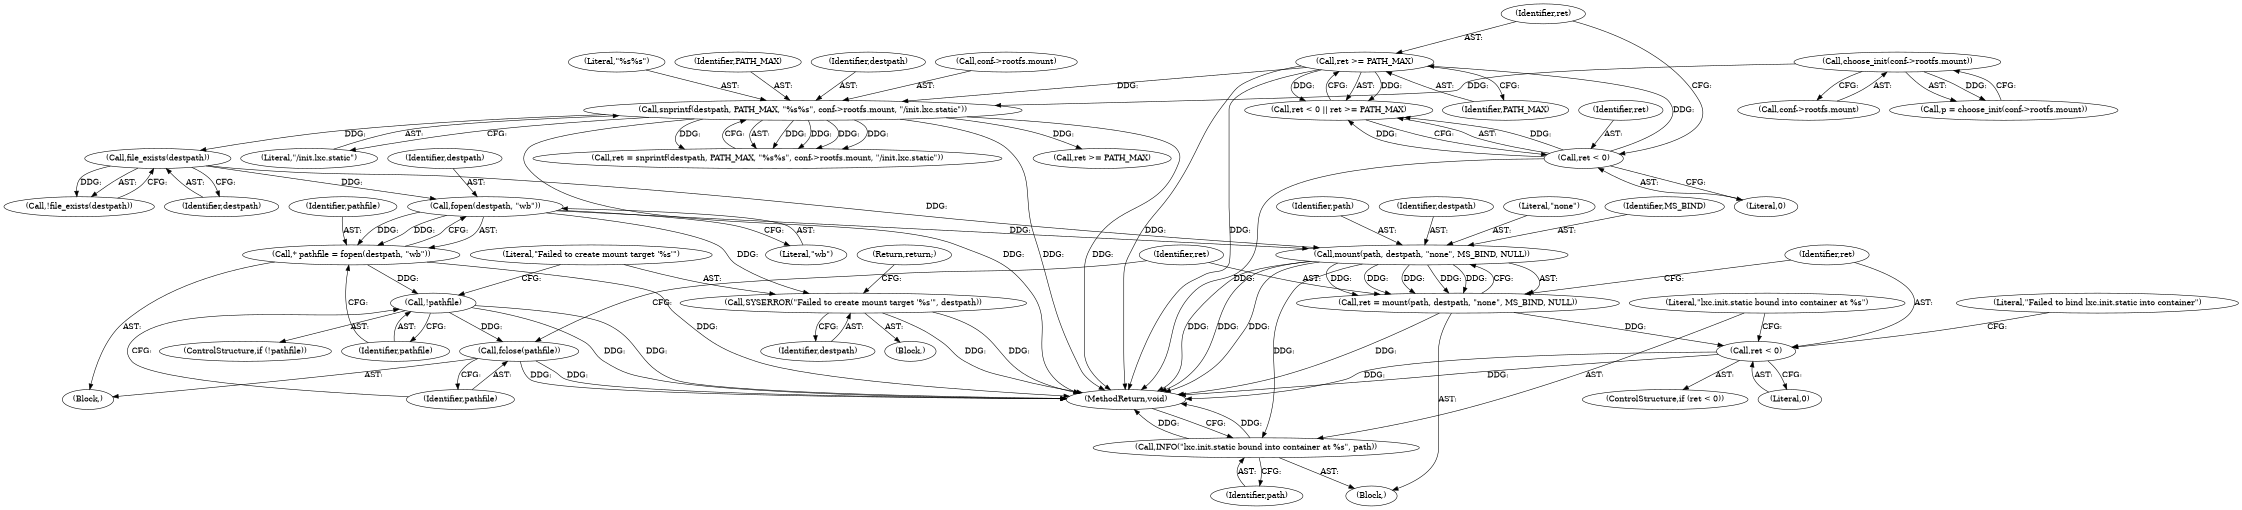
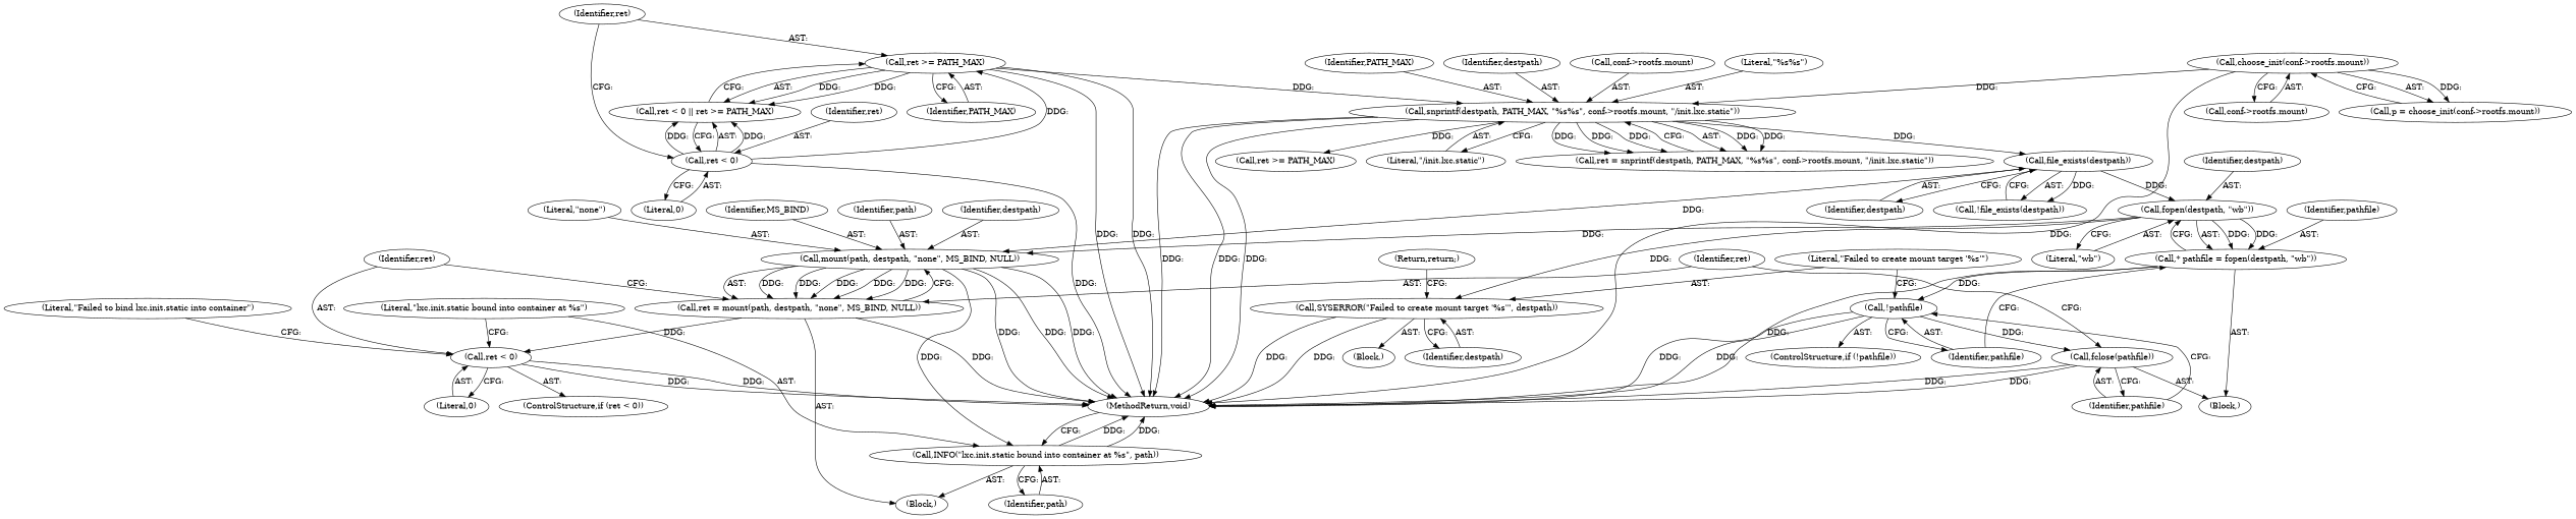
  digraph {
    fontname="DejaVu Serif"
    node [fontname="DejaVu Serif"]
    edge [fontname="DejaVu Serif"]
    n1 [label="(Call,fopen(destpath, \"wb\"))"]
    n2 [label="(Call,* pathfile = fopen(destpath, \"wb\"))"]
    n3 [label="(Call,SYSERROR(\"Failed to create mount target '%s'\", destpath))"]
    n4 [label="(Call,mount(path, destpath, \"none\", MS_BIND, NULL))"]
    n5 [label="(Literal,\"wb\")"]
    n6 [label="(MethodReturn,void)"]
    n7 [label="(Call,!pathfile)"]
    n8 [label="(Block,)"]
    n9 [label="(Block,)"]
    n10 [label="(Identifier,destpath)"]
    n11 [label="(Call,ret = mount(path, destpath, \"none\", MS_BIND, NULL))"]
    n12 [label="(Call,INFO(\"lxc.init.static bound into container at %s\", path))"]
    n13 [label="(Call,file_exists(destpath))"]
    n14 [label="(Call,!file_exists(destpath))"]
    n15 [label="(Identifier,destpath)"]
    n16 [label="(Call,snprintf(destpath, PATH_MAX, \"%s%s\", conf->rootfs.mount, \"/init.lxc.static\"))"]
    n17 [label="(Call,ret >= PATH_MAX)"]
    n18 [label="(Literal,\"/init.lxc.static\")"]
    n19 [label="(Call,ret = snprintf(destpath, PATH_MAX, \"%s%s\", conf->rootfs.mount, \"/init.lxc.static\"))"]
    n20 [label="(Call,ret >= PATH_MAX)"]
    n21 [label="(Identifier,PATH_MAX)"]
    n22 [label="(Call,ret < 0 || ret >= PATH_MAX)"]
    n23 [label="(Call,ret < 0)"]
    n24 [label="(Literal,0)"]
    n25 [label="(Call,choose_init(conf->rootfs.mount))"]
    n26 [label="(Call,conf->rootfs.mount)"]
    n27 [label="(Call,p = choose_init(conf->rootfs.mount))"]
    n28 [label="(Call,fclose(pathfile))"]
    n29 [label="(ControlStructure,if (!pathfile))"]
    n30 [label="(Identifier,pathfile)"]
    n31 [label="(Identifier,pathfile)"]
    n32 [label="(Call,ret < 0)"]
    n33 [label="(Block,)"]
    n34 [label="(Identifier,path)"]
    n35 [label="(ControlStructure,if (ret < 0))"]
    n36 [label="(Literal,0)"]
    n37 [label="(Literal,\"none\")"]
    n38 [label="(Return,return;)"]
    n39 [label="(Literal,\"%s%s\")"]
    n40 [label="(Identifier,PATH_MAX)"]
    n41 [label="(Literal,\"Failed to create mount target '%s'\")"]
    n42 [label="(Literal,\"Failed to bind lxc.init.static into container\")"]
    n43 [label="(Identifier,destpath)"]
    n44 [label="(Identifier,MS_BIND)"]
    n45 [label="(Identifier,ret)"]
    n46 [label="(Identifier,destpath)"]
    n47 [label="(Identifier,pathfile)"]
    n48 [label="(Call,conf->rootfs.mount)"]
    n49 [label="(Literal,\"lxc.init.static bound into container at %s\")"]
    n50 [label="(Identifier,ret)"]
    n51 [label="(Identifier,ret)"]
    n52 [label="(Identifier,path)"]
    n53 [label="(Identifier,ret)"]
    n54 [label="(Identifier,destpath)"]
    n1 -> n2 [label="AST: "]
    n1 -> n2 [label="DDG: "]
    n1 -> n2 [label="DDG: "]
    n1 -> n3 [label="DDG: "]
    n1 -> n4 [label="DDG: "]
    n1 -> n5 [label="CFG: "]
    n2 -> n1 [label="CFG: "]
    n2 -> n6 [label="DDG: "]
    n2 -> n7 [label="DDG: "]
    n2 -> n8 [label="AST: "]
    n3 -> n6 [label="DDG: "]
    n3 -> n6 [label="DDG: "]
    n3 -> n9 [label="AST: "]
    n3 -> n10 [label="CFG: "]
    n4 -> n6 [label="DDG: "]
    n4 -> n6 [label="DDG: "]
    n4 -> n6 [label="DDG: "]
    n4 -> n11 [label="AST: "]
    n4 -> n11 [label="DDG: "]
    n4 -> n11 [label="DDG: "]
    n4 -> n11 [label="DDG: "]
    n4 -> n11 [label="DDG: "]
    n4 -> n11 [label="DDG: "]
    n4 -> n12 [label="DDG: "]
    n5 -> n1 [label="AST: "]
    n6 -> n12 [label="CFG: "]
    n7 -> n6 [label="DDG: "]
    n7 -> n6 [label="DDG: "]
    n7 -> n28 [label="DDG: "]
    n7 -> n29 [label="AST: "]
    n7 -> n30 [label="CFG: "]
    n10 -> n3 [label="AST: "]
    n11 -> n4 [label="CFG: "]
    n11 -> n6 [label="DDG: "]
    n11 -> n32 [label="DDG: "]
    n11 -> n33 [label="AST: "]
    n12 -> n6 [label="DDG: "]
    n12 -> n6 [label="DDG: "]
    n12 -> n33 [label="AST: "]
    n12 -> n34 [label="CFG: "]
    n13 -> n1 [label="DDG: "]
    n13 -> n4 [label="DDG: "]
    n13 -> n14 [label="AST: "]
    n13 -> n14 [label="DDG: "]
    n13 -> n15 [label="CFG: "]
    n14 -> n13 [label="CFG: "]
    n15 -> n13 [label="AST: "]
    n16 -> n6 [label="DDG: "]
    n16 -> n6 [label="DDG: "]
    n16 -> n6 [label="DDG: "]
    n16 -> n13 [label="DDG: "]
    n16 -> n17 [label="DDG: "]
    n16 -> n18 [label="CFG: "]
    n16 -> n19 [label="AST: "]
    n16 -> n19 [label="DDG: "]
    n16 -> n19 [label="DDG: "]
    n16 -> n19 [label="DDG: "]
    n16 -> n19 [label="DDG: "]
    n16 -> n19 [label="DDG: "]
    n18 -> n16 [label="AST: "]
    n19 -> n16 [label="CFG: "]
    n20 -> n6 [label="DDG: "]
    n20 -> n6 [label="DDG: "]
    n20 -> n16 [label="DDG: "]
    n20 -> n21 [label="CFG: "]
    n20 -> n22 [label="AST: "]
    n20 -> n22 [label="DDG: "]
    n20 -> n22 [label="DDG: "]
    n21 -> n20 [label="AST: "]
    n22 -> n20 [label="CFG: "]
    n22 -> n23 [label="CFG: "]
    n23 -> n6 [label="DDG: "]
    n23 -> n20 [label="DDG: "]
    n23 -> n22 [label="AST: "]
    n23 -> n22 [label="DDG: "]
    n23 -> n22 [label="DDG: "]
    n23 -> n24 [label="CFG: "]
    n24 -> n23 [label="AST: "]
+   n25 -> n6 [label="DDG: "]
    n25 -> n16 [label="DDG: "]
    n25 -> n26 [label="CFG: "]
    n25 -> n27 [label="AST: "]
    n25 -> n27 [label="DDG: "]
    n26 -> n25 [label="AST: "]
    n27 -> n25 [label="CFG: "]
    n28 -> n6 [label="DDG: "]
    n28 -> n6 [label="DDG: "]
    n28 -> n8 [label="AST: "]
    n28 -> n31 [label="CFG: "]
    n30 -> n2 [label="CFG: "]
    n30 -> n7 [label="AST: "]
    n31 -> n7 [label="CFG: "]
    n31 -> n28 [label="AST: "]
    n32 -> n6 [label="DDG: "]
    n32 -> n6 [label="DDG: "]
    n32 -> n35 [label="AST: "]
    n32 -> n36 [label="CFG: "]
    n34 -> n12 [label="AST: "]
    n36 -> n32 [label="AST: "]
    n37 -> n4 [label="AST: "]
    n38 -> n3 [label="CFG: "]
    n39 -> n16 [label="AST: "]
    n40 -> n16 [label="AST: "]
    n41 -> n3 [label="AST: "]
    n41 -> n7 [label="CFG: "]
    n42 -> n32 [label="CFG: "]
    n43 -> n16 [label="AST: "]
    n44 -> n4 [label="AST: "]
    n45 -> n11 [label="CFG: "]
    n45 -> n32 [label="AST: "]
    n46 -> n1 [label="AST: "]
    n47 -> n2 [label="AST: "]
    n48 -> n16 [label="AST: "]
    n49 -> n12 [label="AST: "]
    n49 -> n32 [label="CFG: "]
    n50 -> n23 [label="AST: "]
    n51 -> n11 [label="AST: "]
    n51 -> n28 [label="CFG: "]
    n52 -> n4 [label="AST: "]
    n53 -> n20 [label="AST: "]
    n53 -> n23 [label="CFG: "]
    n54 -> n4 [label="AST: "]
  }
